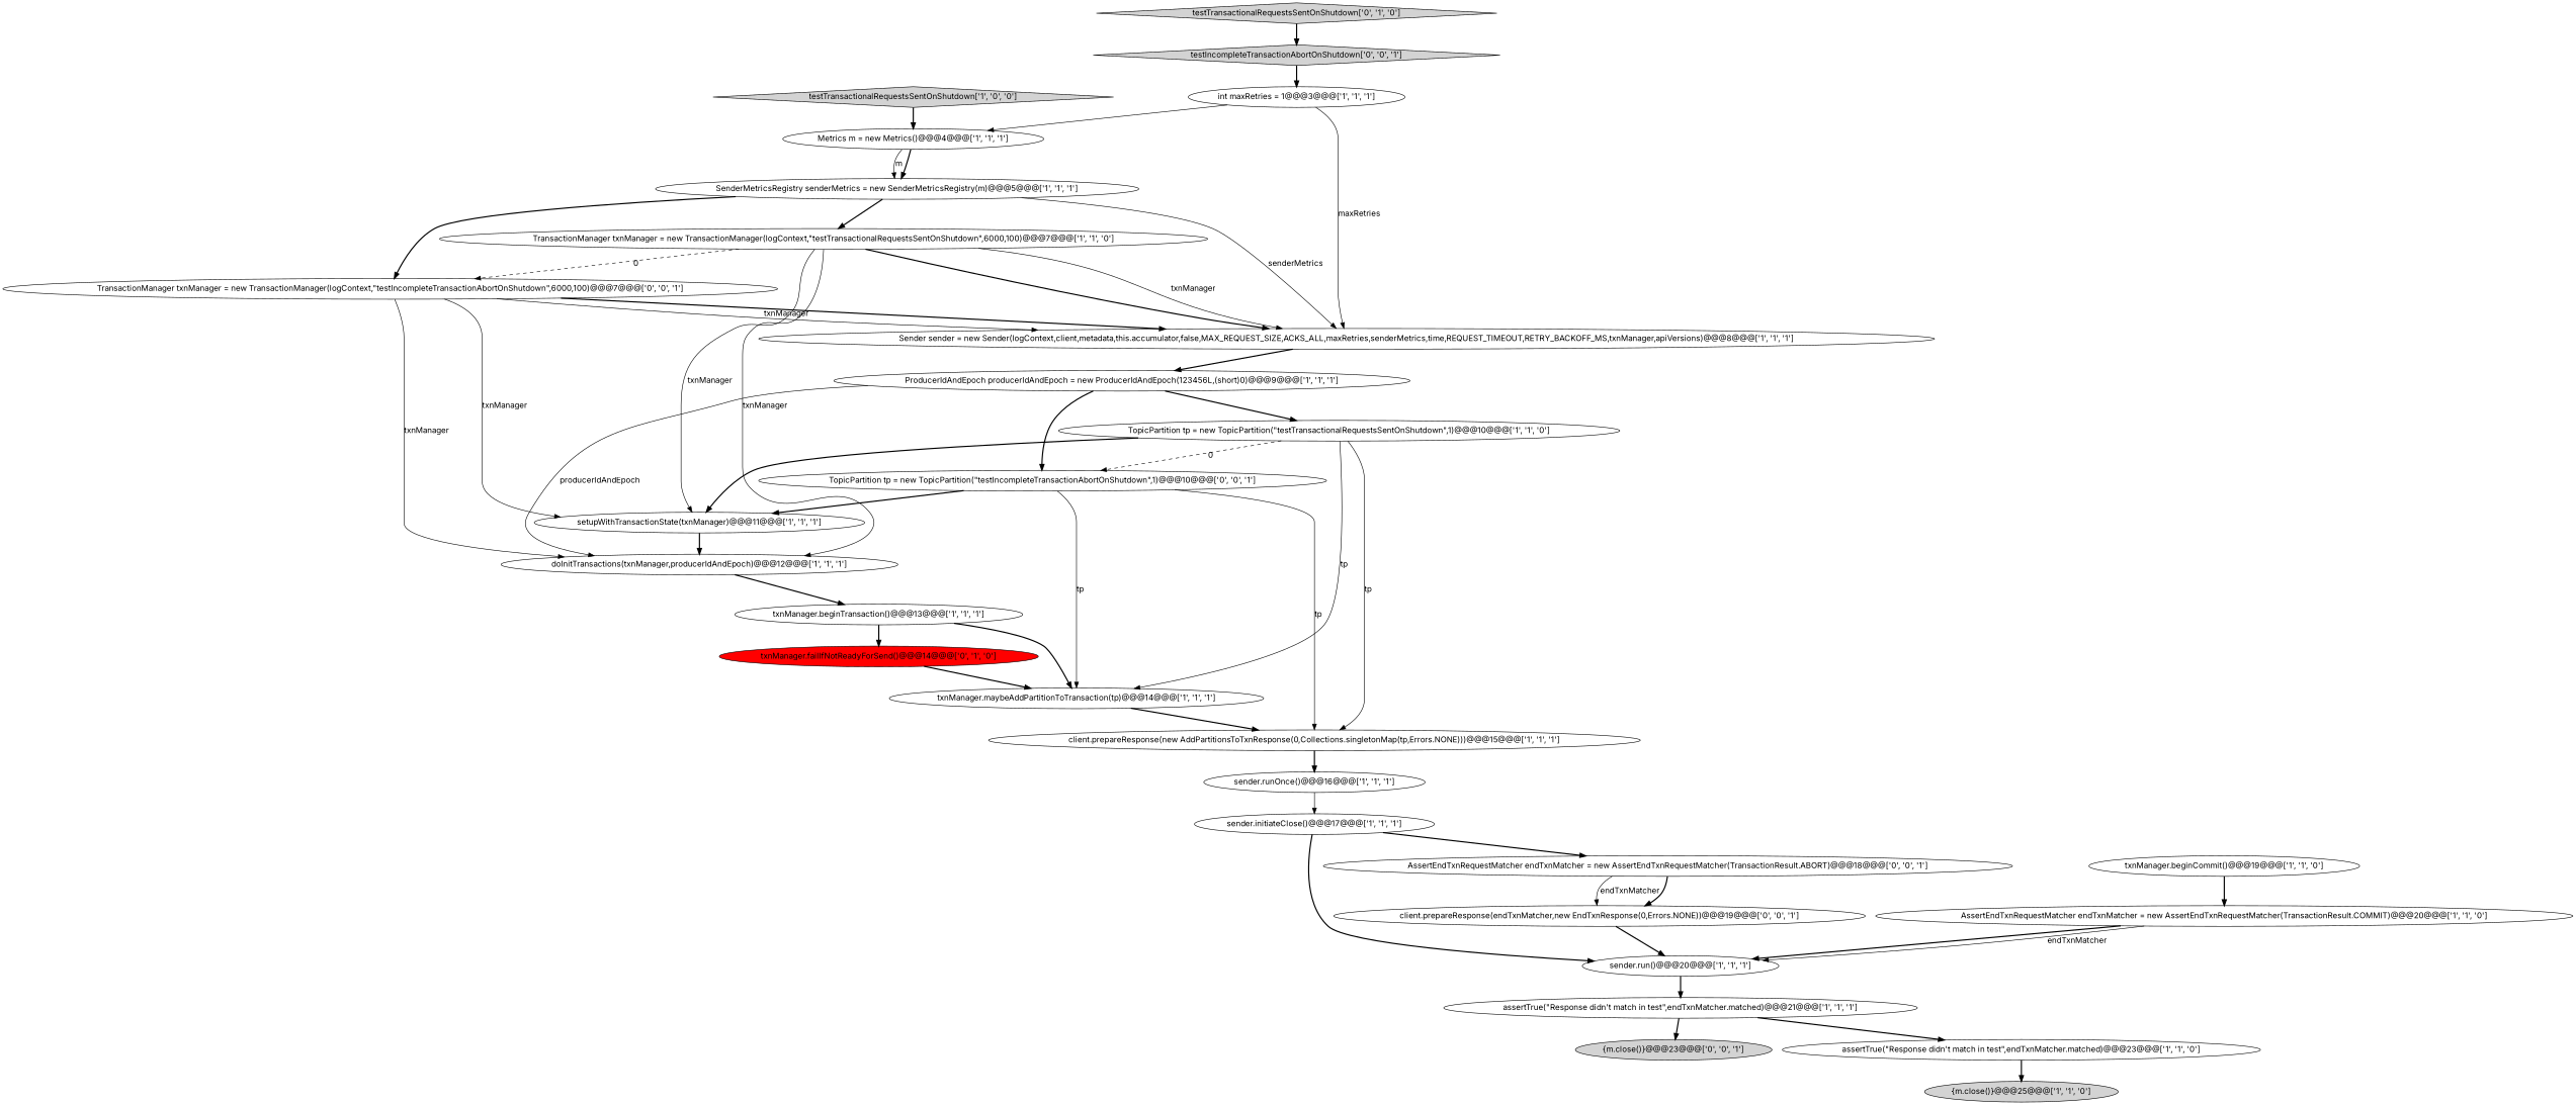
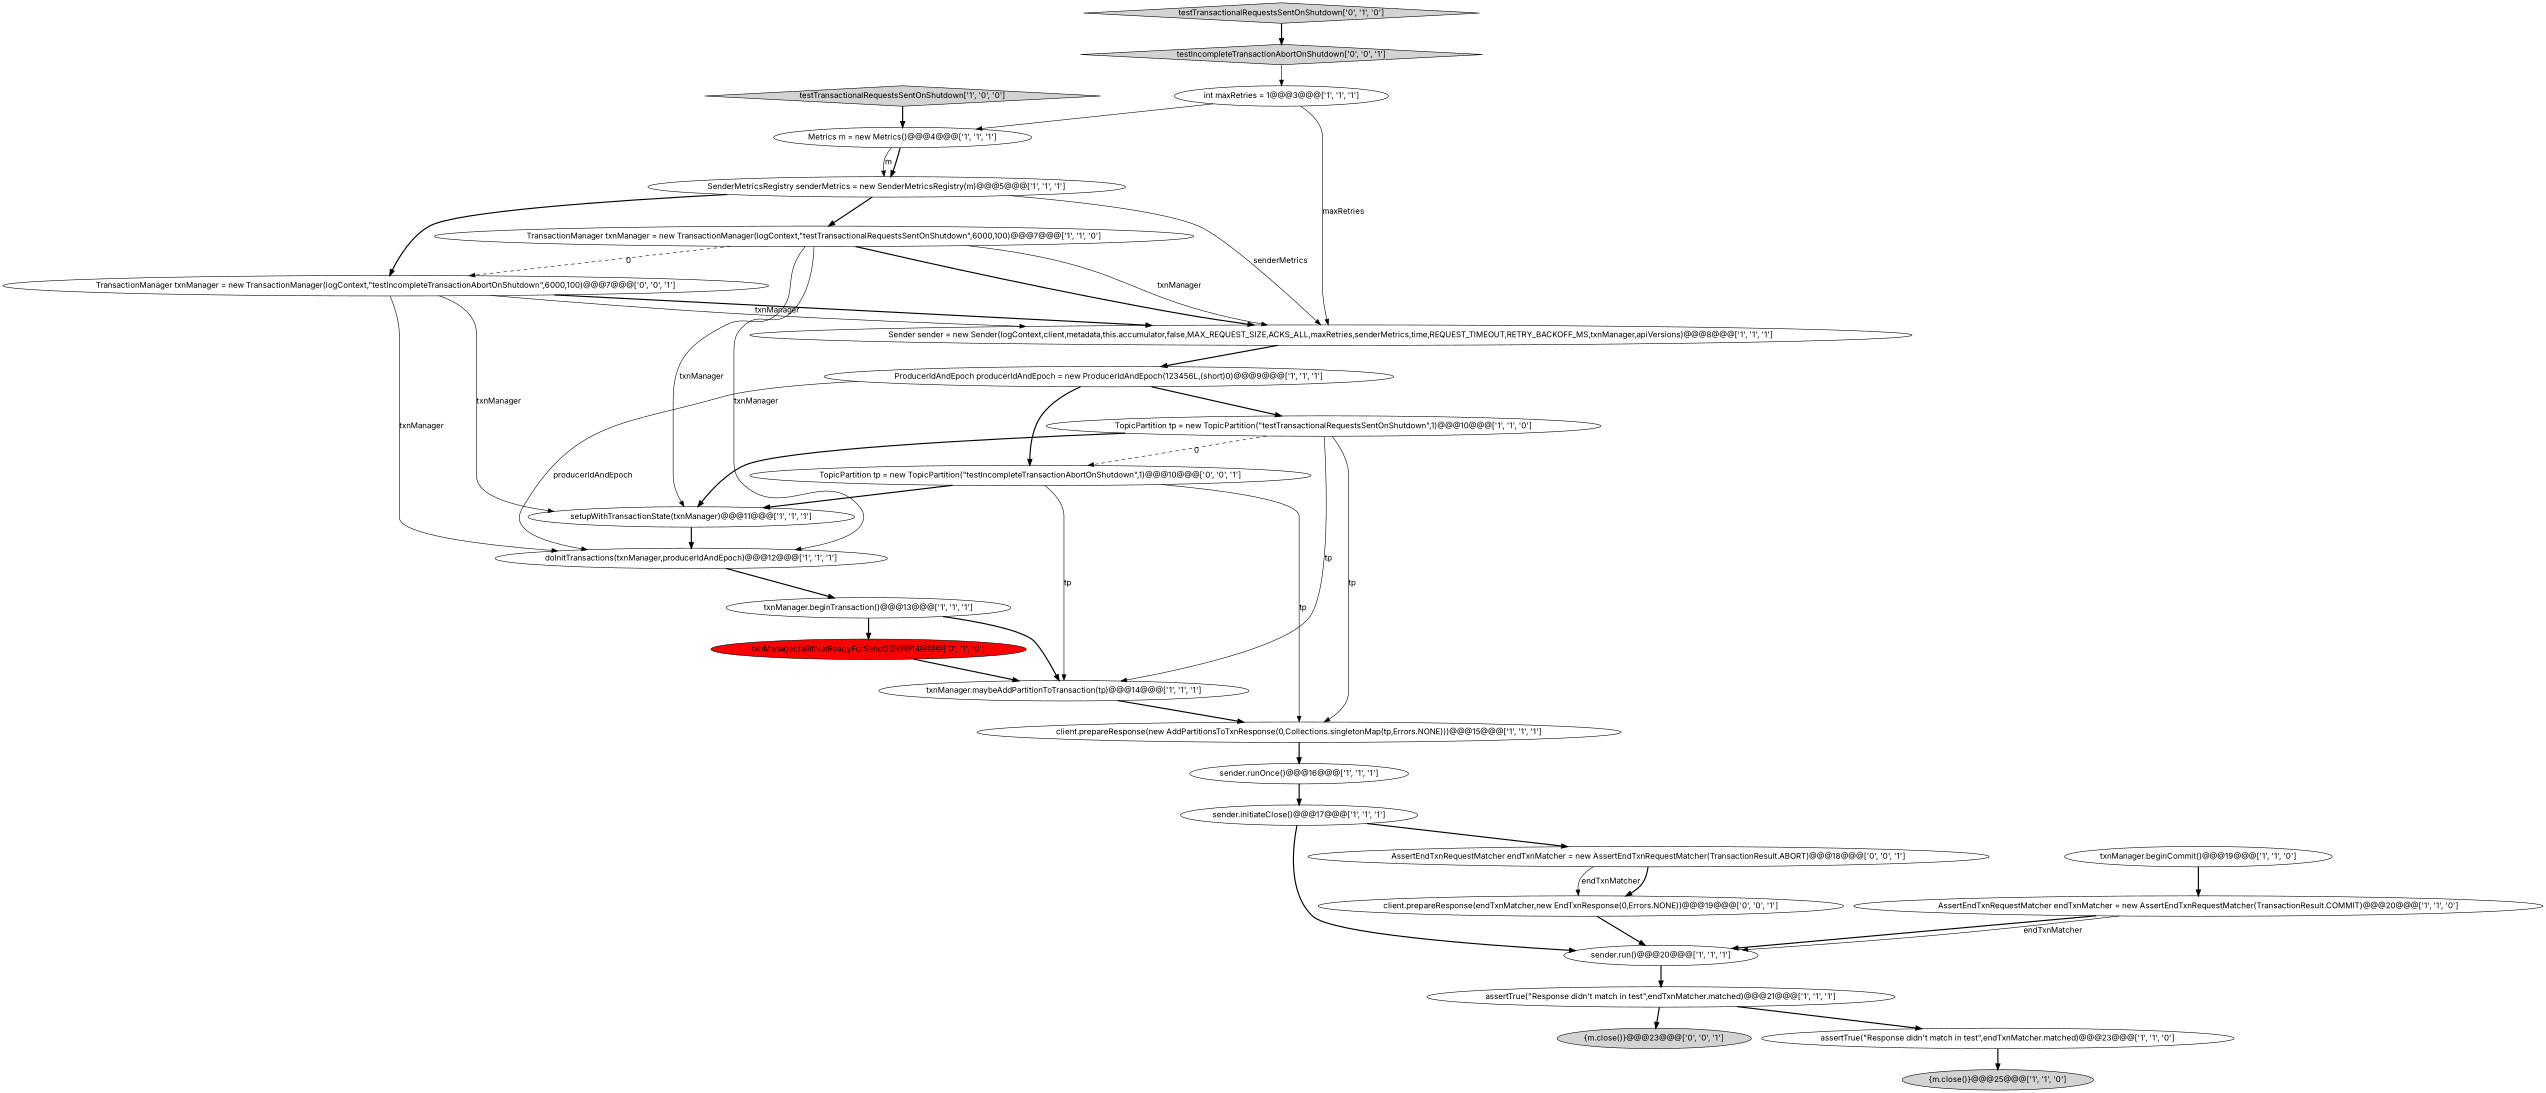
  digraph {
    fontname=Inter
    node [fillcolor=white fontname=Inter shape=ellipse style=filled]
    edge [fontname=Inter style=bold]
    n1 [label="sender.runOnce()@@@16@@@['1', '1', '1']"]
    n2 [label="sender.initiateClose()@@@17@@@['1', '1', '1']"]
    n3 [label="AssertEndTxnRequestMatcher endTxnMatcher = new AssertEndTxnRequestMatcher(TransactionResult.ABORT)@@@18@@@['0', '0', '1']"]
    n4 [label="sender.run()@@@20@@@['1', '1', '1']"]
    n5 [label="TopicPartition tp = new TopicPartition(\"testIncompleteTransactionAbortOnShutdown\",1)@@@10@@@['0', '0', '1']"]
    n6 [label="txnManager.maybeAddPartitionToTransaction(tp)@@@14@@@['1', '1', '1']"]
    n7 [label="setupWithTransactionState(txnManager)@@@11@@@['1', '1', '1']"]
    n8 [label="client.prepareResponse(new AddPartitionsToTxnResponse(0,Collections.singletonMap(tp,Errors.NONE)))@@@15@@@['1', '1', '1']"]
    n9 [label="doInitTransactions(txnManager,producerIdAndEpoch)@@@12@@@['1', '1', '1']"]
    n10 [fillcolor=lightgray label="testIncompleteTransactionAbortOnShutdown['0', '0', '1']" shape=diamond]
    n11 [label="int maxRetries = 1@@@3@@@['1', '1', '1']"]
    n12 [label="Metrics m = new Metrics()@@@4@@@['1', '1', '1']"]
    n13 [label="Sender sender = new Sender(logContext,client,metadata,this.accumulator,false,MAX_REQUEST_SIZE,ACKS_ALL,maxRetries,senderMetrics,time,REQUEST_TIMEOUT,RETRY_BACKOFF_MS,txnManager,apiVersions)@@@8@@@['1', '1', '1']"]
    n14 [fillcolor=lightgray label="testTransactionalRequestsSentOnShutdown['0', '1', '0']" shape=diamond]
    n15 [label="txnManager.beginTransaction()@@@13@@@['1', '1', '1']"]
    n16 [fillcolor=red label="txnManager.failIfNotReadyForSend()@@@14@@@['0', '1', '0']"]
    n17 [label="client.prepareResponse(endTxnMatcher,new EndTxnResponse(0,Errors.NONE))@@@19@@@['0', '0', '1']"]
    n18 [label="txnManager.beginCommit()@@@19@@@['1', '1', '0']"]
    n19 [label="AssertEndTxnRequestMatcher endTxnMatcher = new AssertEndTxnRequestMatcher(TransactionResult.COMMIT)@@@20@@@['1', '1', '0']"]
    n20 [label="assertTrue(\"Response didn't match in test\",endTxnMatcher.matched)@@@21@@@['1', '1', '1']"]
    n21 [fillcolor=lightgray label="{m.close()}@@@23@@@['0', '0', '1']"]
    n22 [label="assertTrue(\"Response didn't match in test\",endTxnMatcher.matched)@@@23@@@['1', '1', '0']"]
    n23 [fillcolor=lightgray label="{m.close()}@@@25@@@['1', '1', '0']"]
    n24 [label="TopicPartition tp = new TopicPartition(\"testTransactionalRequestsSentOnShutdown\",1)@@@10@@@['1', '1', '0']"]
    n25 [label="SenderMetricsRegistry senderMetrics = new SenderMetricsRegistry(m)@@@5@@@['1', '1', '1']"]
    n26 [label="TransactionManager txnManager = new TransactionManager(logContext,\"testTransactionalRequestsSentOnShutdown\",6000,100)@@@7@@@['1', '1', '0']"]
    n27 [label="TransactionManager txnManager = new TransactionManager(logContext,\"testIncompleteTransactionAbortOnShutdown\",6000,100)@@@7@@@['0', '0', '1']"]
    n28 [label="ProducerIdAndEpoch producerIdAndEpoch = new ProducerIdAndEpoch(123456L,(short)0)@@@9@@@['1', '1', '1']"]
    n29 [fillcolor=lightgray label="testTransactionalRequestsSentOnShutdown['1', '0', '0']" shape=diamond]
-   n1 -> n2 [style=solid]
+   n1 -> n2
    n2 -> n3
    n2 -> n4
    n3 -> n17 [label=endTxnMatcher style=solid]
    n3 -> n17
    n4 -> n20
    n5 -> n6 [label=tp style=solid]
    n5 -> n7
    n5 -> n8 [label=tp style=solid]
    n6 -> n8
    n7 -> n9
    n8 -> n1
    n9 -> n15
-   n10 -> n11
+   n10 -> n11 [style=solid]
    n11 -> n12 [style=solid]
    n11 -> n13 [label=maxRetries style=solid]
    n12 -> n25
    n12 -> n25 [label=m style=solid]
    n13 -> n28
    n14 -> n10
    n15 -> n6
    n15 -> n16
    n16 -> n6
    n17 -> n4
    n18 -> n19
    n19 -> n4
    n19 -> n4 [label=endTxnMatcher style=solid]
    n20 -> n21
    n20 -> n22
    n22 -> n23
    n24 -> n5 [label=0 style=dashed]
    n24 -> n6 [label=tp style=solid]
    n24 -> n7
    n24 -> n8 [label=tp style=solid]
    n25 -> n13 [label=senderMetrics style=solid]
    n25 -> n26
    n25 -> n27
    n26 -> n7 [label=txnManager style=solid]
    n26 -> n9 [label=txnManager style=solid]
    n26 -> n13 [label=txnManager style=solid]
    n26 -> n13
    n26 -> n27 [label=0 style=dashed]
    n27 -> n7 [label=txnManager style=solid]
    n27 -> n9 [label=txnManager style=solid]
    n27 -> n13
    n27 -> n13 [label=txnManager style=solid]
    n28 -> n5
    n28 -> n9 [label=producerIdAndEpoch style=solid]
    n28 -> n24
    n29 -> n12
  }
